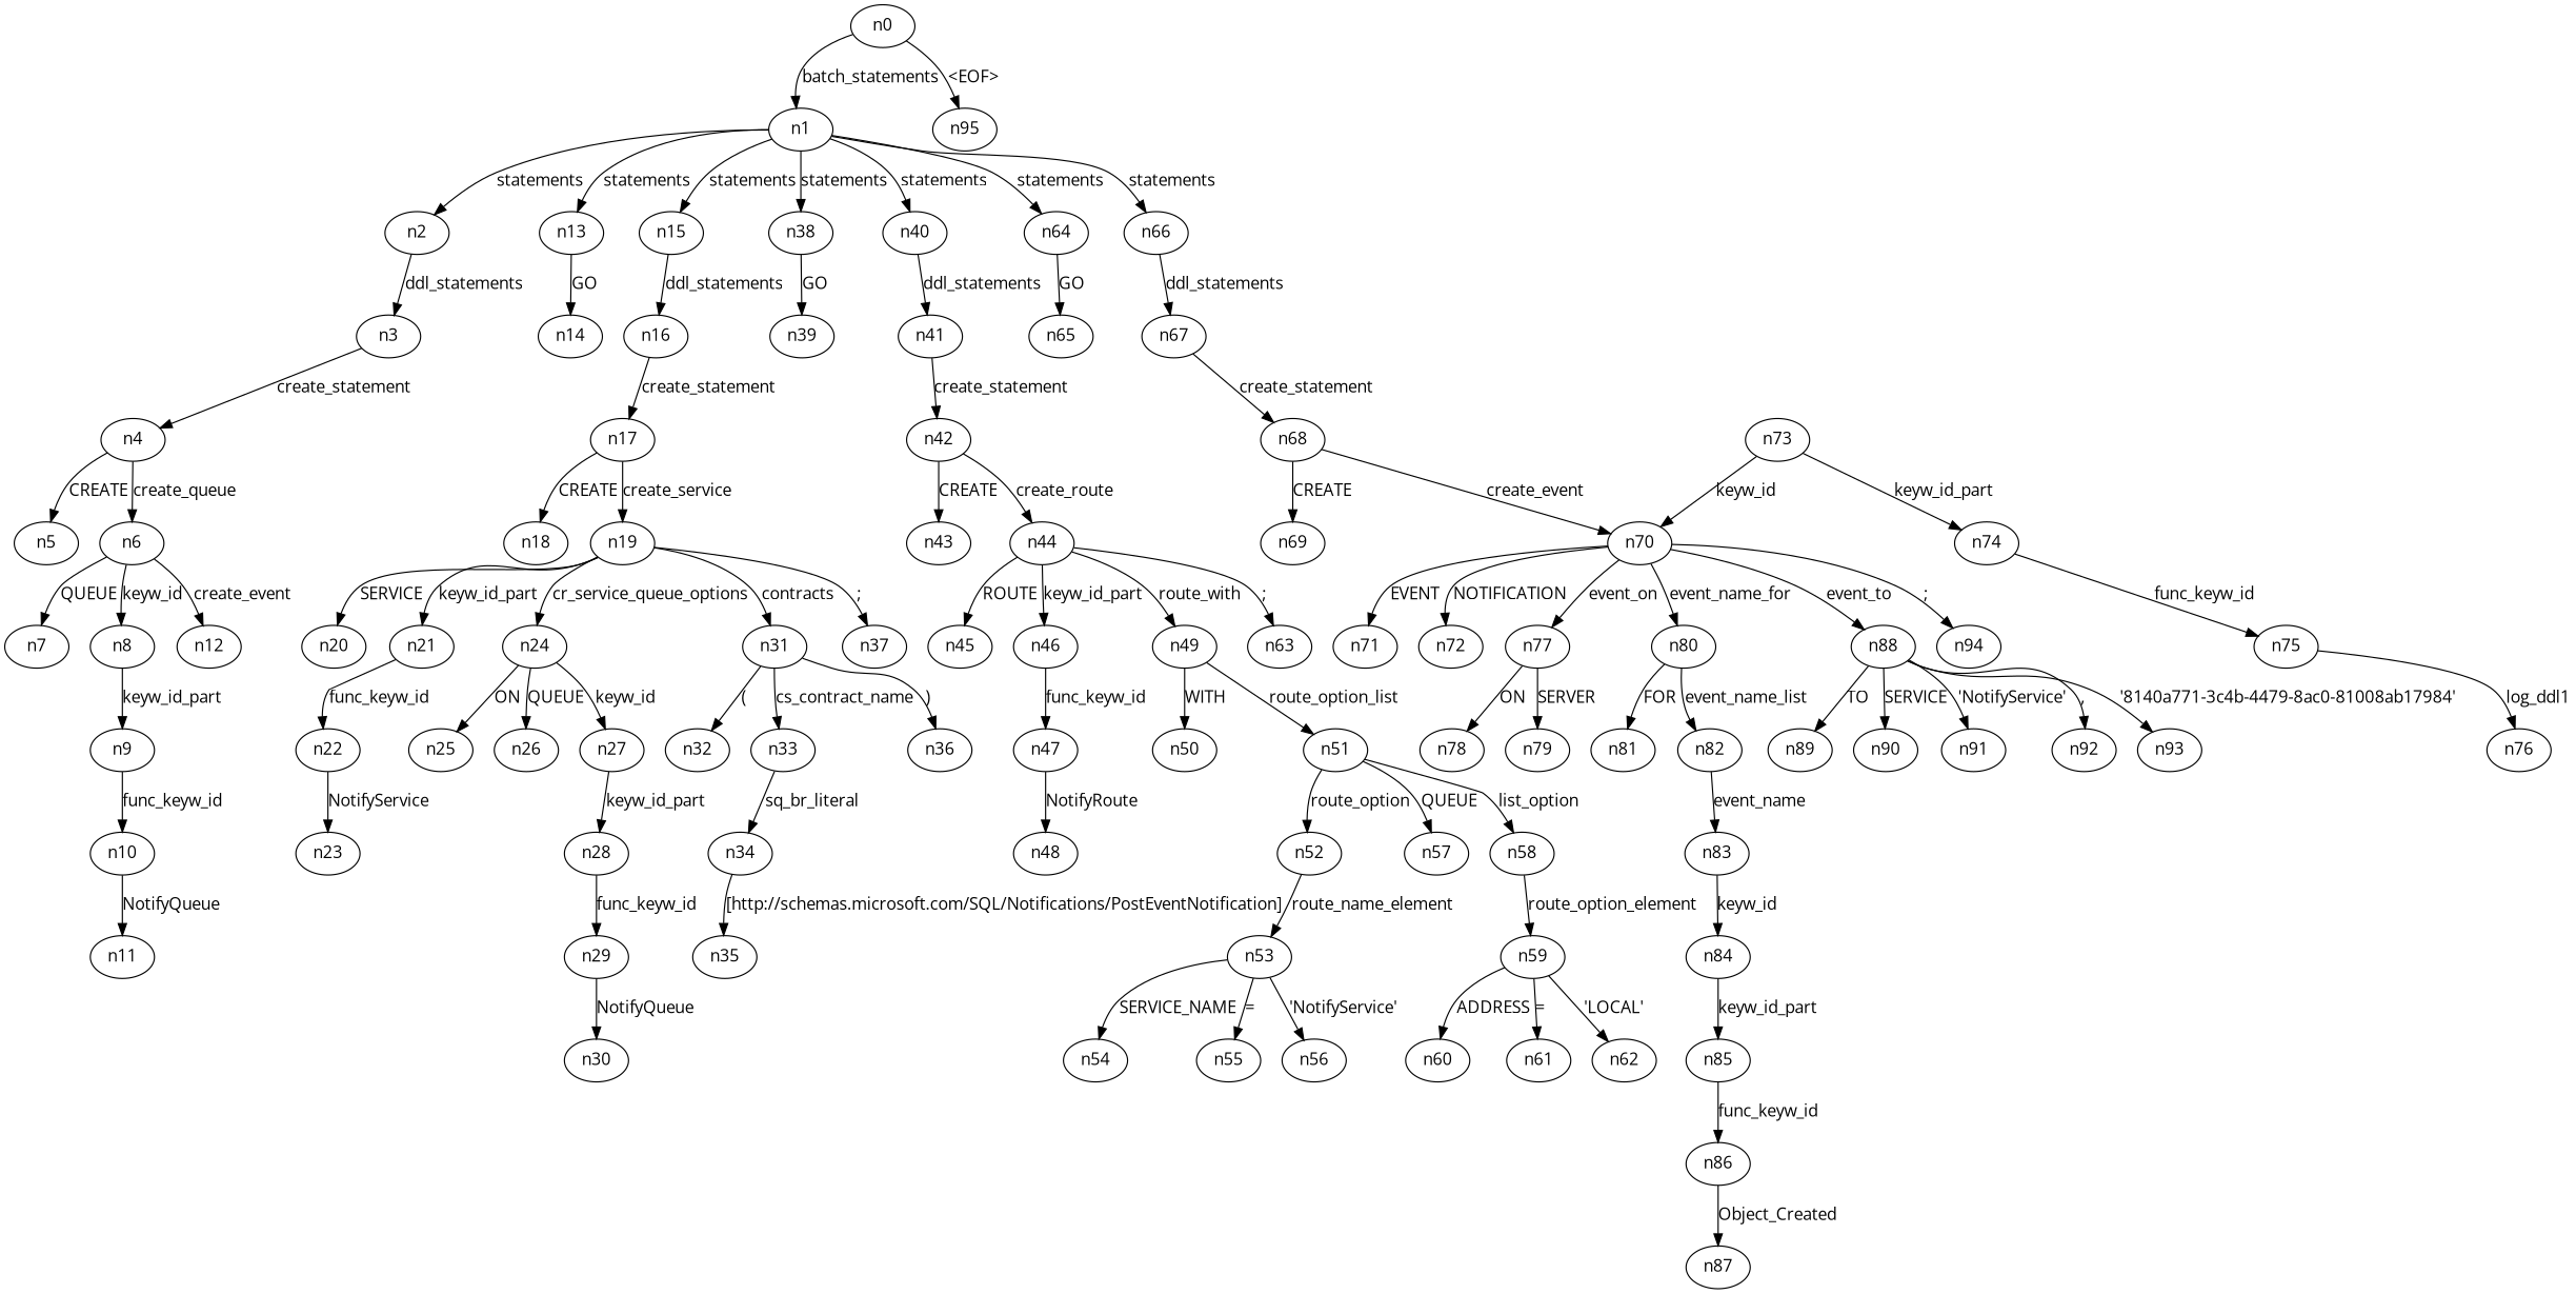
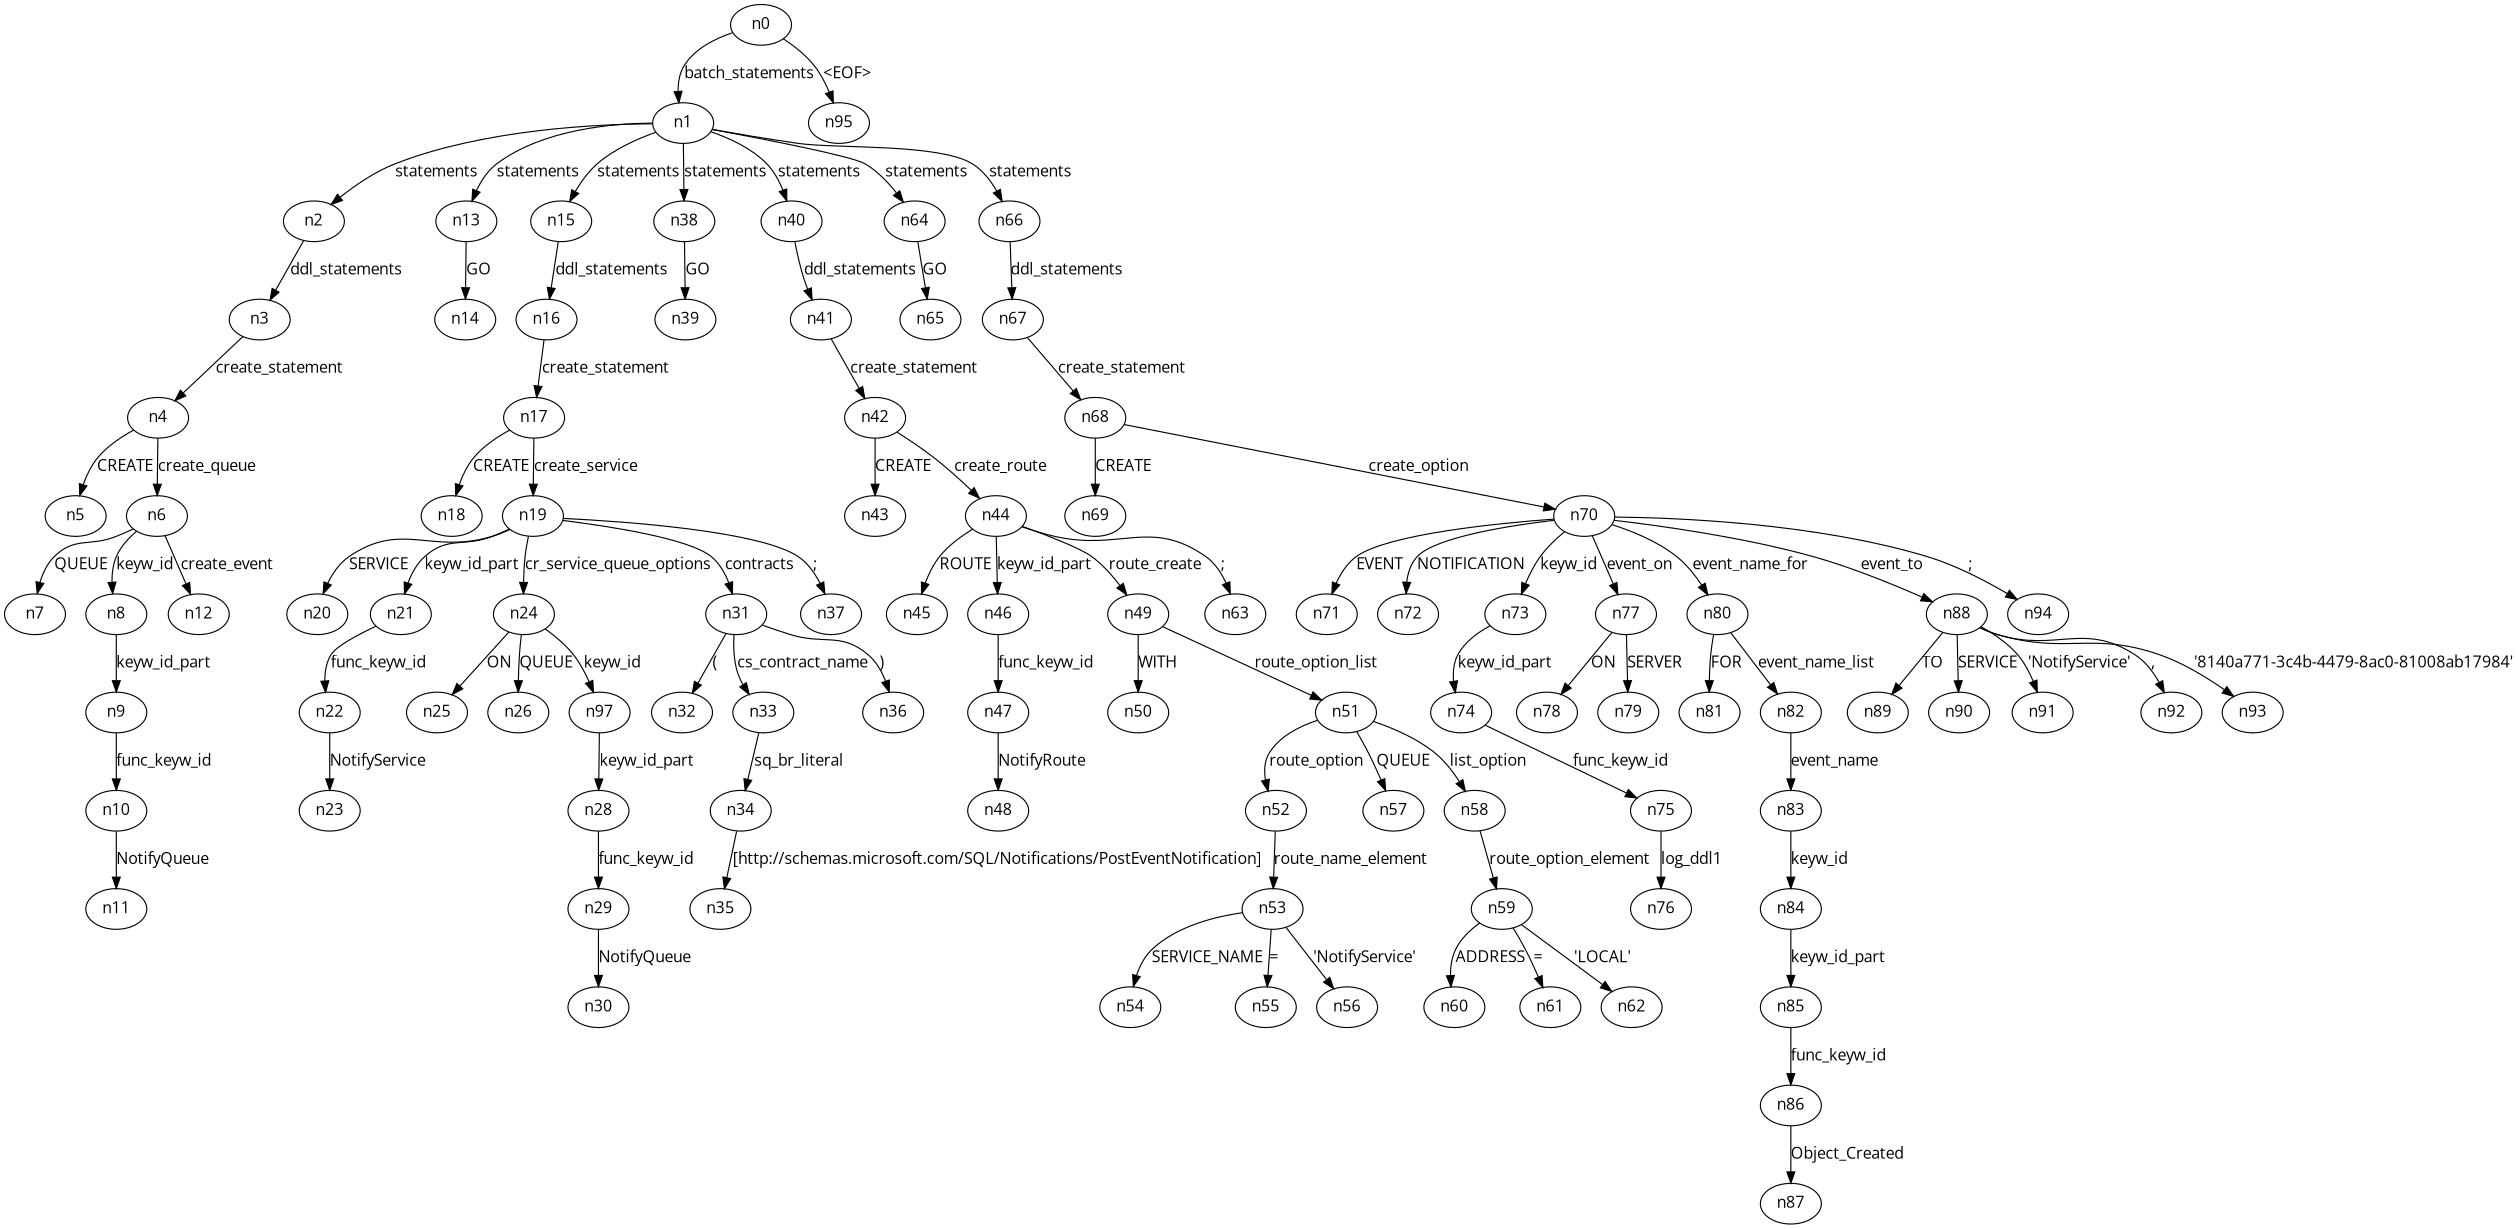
  digraph {
    fontname="Open Sans"
    node [fontname="Open Sans"]
    edge [fontname="Open Sans"]
    n0
    n1
    n95
    n2
    n13
    n15
    n38
    n40
    n64
    n66
    n3
    n14
    n16
    n39
    n41
    n65
    n67
    n4
    n5
    n6
    n7
    n8
    n12
    n9
    n10
    n11
    n17
    n18
    n19
    n20
    n21
    n24
    n31
    n37
    n22
    n25
    n26
-   n27
+   n27 [label=n97]
    n32
    n33
    n36
    n23
    n28
    n29
    n30
    n34
    n35
    n42
    n43
    n44
    n45
    n46
    n49
    n63
    n47
    n50
    n51
    n48
    n52
    n57
    n58
    n53
    n59
    n54
    n55
    n56
    n60
    n61
    n62
    n68
    n69
    n70
    n71
    n72
    n73
    n77
    n80
    n88
    n94
    n74
    n78
    n79
    n81
    n82
    n89
    n90
    n91
    n92
    n93
    n75
    n76
    n83
    n84
    n85
    n86
    n87
    n0 -> n1 [label=batch_statements]
    n0 -> n95 [label="<EOF>"]
    n1 -> n2 [label=statements]
    n1 -> n13 [label=statements]
    n1 -> n15 [label=statements]
    n1 -> n38 [label=statements]
    n1 -> n40 [label=statements]
    n1 -> n64 [label=statements]
    n1 -> n66 [label=statements]
    n2 -> n3 [label=ddl_statements]
    n13 -> n14 [label=GO]
    n15 -> n16 [label=ddl_statements]
    n38 -> n39 [label=GO]
    n40 -> n41 [label=ddl_statements]
    n64 -> n65 [label=GO]
    n66 -> n67 [label=ddl_statements]
    n3 -> n4 [label=create_statement]
    n16 -> n17 [label=create_statement]
    n41 -> n42 [label=create_statement]
    n67 -> n68 [label=create_statement]
    n4 -> n5 [label=CREATE]
    n4 -> n6 [label=create_queue]
    n6 -> n7 [label=QUEUE]
    n6 -> n8 [label=keyw_id]
    n6 -> n12 [label=create_event]
    n8 -> n9 [label=keyw_id_part]
    n9 -> n10 [label=func_keyw_id]
    n10 -> n11 [label=NotifyQueue]
    n17 -> n18 [label=CREATE]
    n17 -> n19 [label=create_service]
    n19 -> n20 [label=SERVICE]
    n19 -> n21 [label=keyw_id_part]
    n19 -> n24 [label=cr_service_queue_options]
    n19 -> n31 [label=contracts]
    n19 -> n37 [label=";"]
    n21 -> n22 [label=func_keyw_id]
    n24 -> n25 [label=ON]
    n24 -> n26 [label=QUEUE]
    n24 -> n27 [label=keyw_id]
    n31 -> n32 [label="("]
    n31 -> n33 [label=cs_contract_name]
    n31 -> n36 [label=")"]
    n22 -> n23 [label=NotifyService]
    n27 -> n28 [label=keyw_id_part]
    n33 -> n34 [label=sq_br_literal]
    n28 -> n29 [label=func_keyw_id]
    n29 -> n30 [label=NotifyQueue]
    n34 -> n35 [label="[http://schemas.microsoft.com/SQL/Notifications/PostEventNotification]"]
    n42 -> n43 [label=CREATE]
    n42 -> n44 [label=create_route]
    n44 -> n45 [label=ROUTE]
    n44 -> n46 [label=keyw_id_part]
-   n44 -> n49 [label=route_with]
+   n44 -> n49 [label=route_create]
    n44 -> n63 [label=";"]
    n46 -> n47 [label=func_keyw_id]
    n49 -> n50 [label=WITH]
    n49 -> n51 [label=route_option_list]
    n47 -> n48 [label=NotifyRoute]
    n51 -> n52 [label=route_option]
    n51 -> n57 [label=QUEUE]
    n51 -> n58 [label=list_option]
    n52 -> n53 [label=route_name_element]
    n58 -> n59 [label=route_option_element]
    n53 -> n54 [label=SERVICE_NAME]
    n53 -> n55 [label="="]
    n53 -> n56 [label="'NotifyService'"]
    n59 -> n60 [label=ADDRESS]
    n59 -> n61 [label="="]
    n59 -> n62 [label="'LOCAL'"]
    n68 -> n69 [label=CREATE]
-   n68 -> n70 [label=create_event]
+   n68 -> n70 [label=create_option]
    n70 -> n71 [label=EVENT]
    n70 -> n72 [label=NOTIFICATION]
-   n73 -> n70 [label=keyw_id]
+   n70 -> n73 [label=keyw_id]
    n70 -> n77 [label=event_on]
    n70 -> n80 [label=event_name_for]
    n70 -> n88 [label=event_to]
    n70 -> n94 [label=";"]
    n73 -> n74 [label=keyw_id_part]
    n77 -> n78 [label=ON]
    n77 -> n79 [label=SERVER]
    n80 -> n81 [label=FOR]
    n80 -> n82 [label=event_name_list]
    n88 -> n89 [label=TO]
    n88 -> n90 [label=SERVICE]
    n88 -> n91 [label="'NotifyService'"]
    n88 -> n92 [label=","]
    n88 -> n93 [label="'8140a771-3c4b-4479-8ac0-81008ab17984'"]
    n74 -> n75 [label=func_keyw_id]
    n82 -> n83 [label=event_name]
    n75 -> n76 [label=log_ddl1]
    n83 -> n84 [label=keyw_id]
    n84 -> n85 [label=keyw_id_part]
    n85 -> n86 [label=func_keyw_id]
    n86 -> n87 [label=Object_Created]
  }
